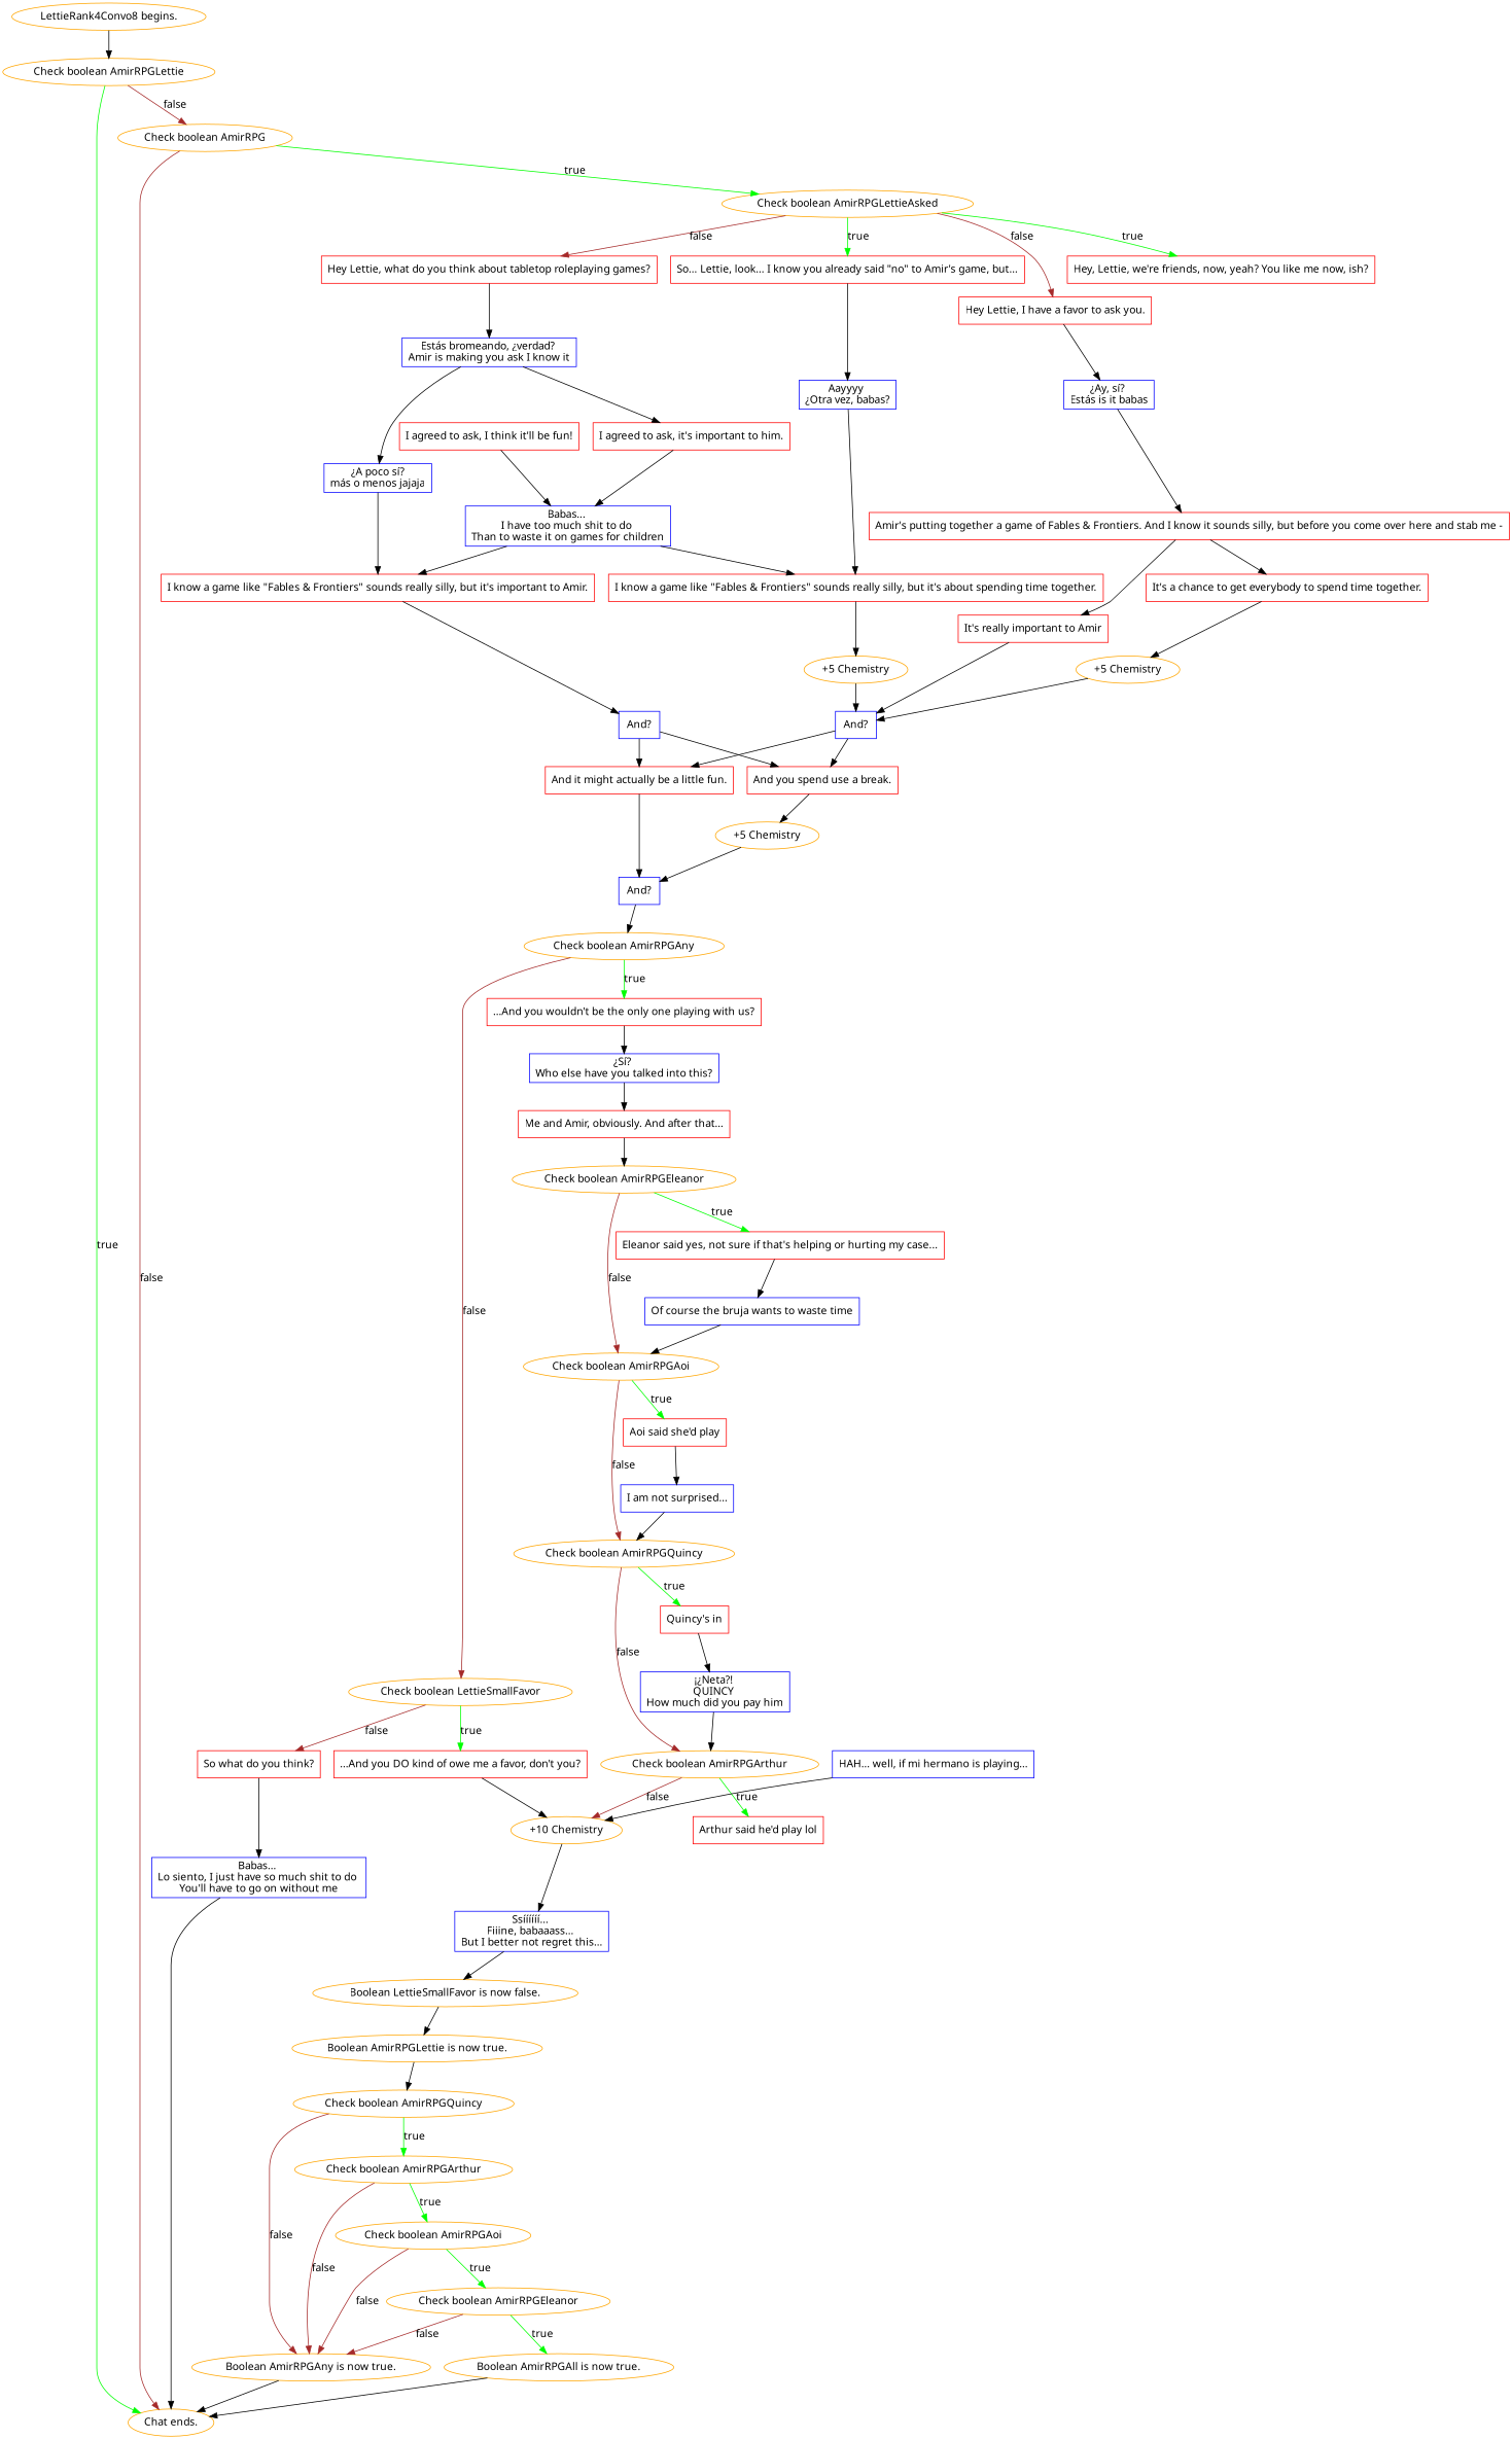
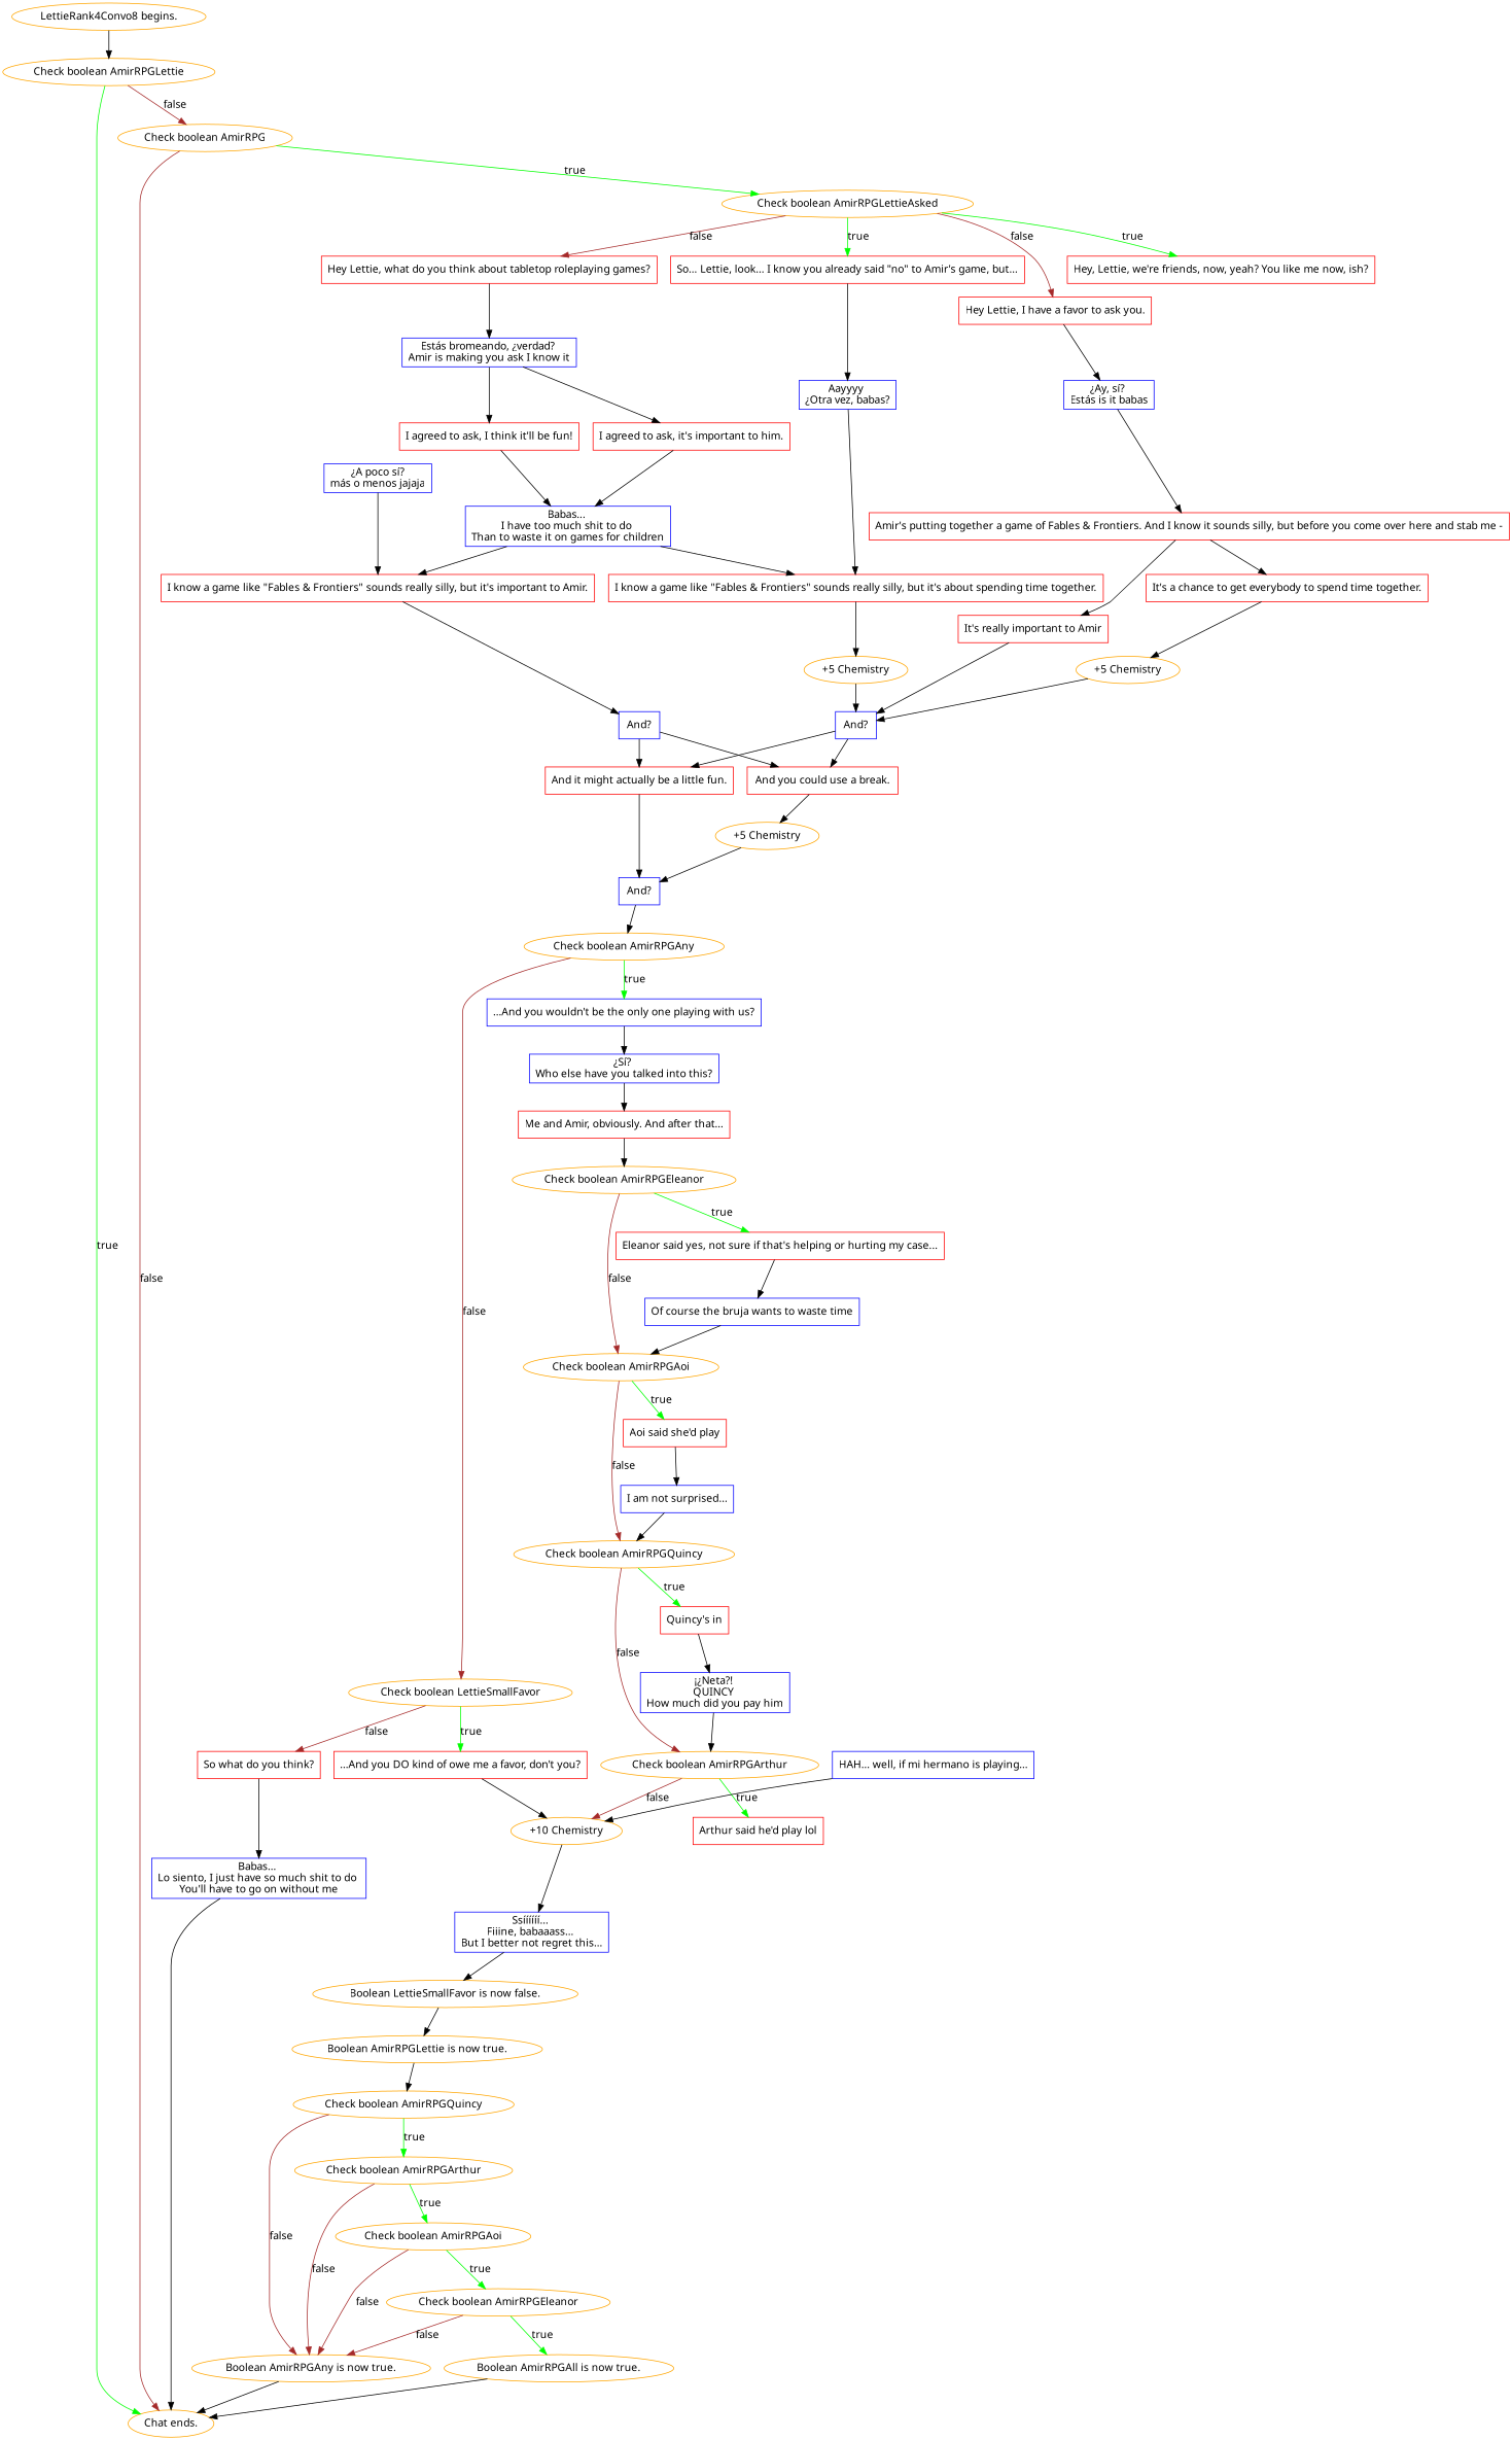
  digraph {
    fontname="Noto Sans"
    node [color=orange fontname="Noto Sans" shape=box]
    edge [fontname="Noto Sans"]
    "LettieRank4Convo8 begins." [shape=""]
    n2 [label="Check boolean AmirRPGLettie" shape=""]
    "Chat ends." [shape=""]
    n4 [label="Check boolean AmirRPG" shape=""]
    n5 [label="Check boolean AmirRPGLettieAsked" shape=""]
    n6 [color=red label="So... Lettie, look... I know you already said \"no\" to Amir's game, but..."]
    n7 [color=red label="Hey, Lettie, we're friends, now, yeah? You like me now, ish?"]
    n8 [color=red label="Hey Lettie, what do you think about tabletop roleplaying games?"]
    n9 [color=red label="Hey Lettie, I have a favor to ask you."]
    n10 [color=blue label="Aayyyy \n¿Otra vez, babas?"]
    n11 [color=blue label="Estás bromeando, ¿verdad? \nAmir is making you ask I know it"]
    n12 [color=blue label="¿Ay, sí? \nEstás is it babas"]
    n13 [color=red label="I know a game like \"Fables & Frontiers\" sounds really silly, but it's about spending time together."]
    n14 [color=blue label="¿A poco sí?\nmás o menos jajaja"]
    n15 [color=red label="I know a game like \"Fables & Frontiers\" sounds really silly, but it's important to Amir."]
    n16 [color=red label="I agreed to ask, I think it'll be fun!"]
    n17 [color=red label="I agreed to ask, it's important to him."]
    n18 [color=red label="Amir's putting together a game of Fables & Frontiers. And I know it sounds silly, but before you come over here and stab me -"]
    n19 [label="+5 Chemistry" shape=""]
    n20 [color=blue label="And?"]
    n21 [color=blue label="Babas... \nI have too much shit to do \nThan to waste it on games for children"]
    n22 [color=red label="It's a chance to get everybody to spend time together."]
    n23 [color=red label="It's really important to Amir"]
    n24 [color=blue label="And?"]
    n25 [color=red label="And it might actually be a little fun."]
-   n26 [color=red label="And you spend use a break."]
+   n26 [color=red label="And you could use a break."]
    n27 [label="+5 Chemistry" shape=""]
    n28 [color=blue label="And?"]
    n29 [label="+5 Chemistry" shape=""]
    n30 [label="Check boolean AmirRPGAny" shape=""]
-   n31 [color=red label="...And you wouldn't be the only one playing with us?"]
+   n31 [color=blue label="...And you wouldn't be the only one playing with us?"]
    n32 [label="Check boolean LettieSmallFavor" shape=""]
    n33 [color=blue label="¿Sí? \nWho else have you talked into this?"]
    n34 [color=red label="...And you DO kind of owe me a favor, don't you?"]
    n35 [color=red label="So what do you think?"]
    n36 [color=red label="Me and Amir, obviously. And after that..."]
    n37 [label="+10 Chemistry" shape=""]
    n38 [color=blue label="Babas... \nLo siento, I just have so much shit to do \nYou'll have to go on without me"]
    n39 [label="Check boolean AmirRPGEleanor" shape=""]
    n40 [color=blue label="Ssíííííí... \nFiiine, babaaass... \nBut I better not regret this..."]
    n41 [color=red label="Eleanor said yes, not sure if that's helping or hurting my case..."]
    n42 [label="Check boolean AmirRPGAoi" shape=""]
    n43 [label="Boolean LettieSmallFavor is now false." shape=""]
    n44 [color=blue label="Of course the bruja wants to waste time"]
    n45 [color=red label="Aoi said she'd play"]
    n46 [label="Check boolean AmirRPGQuincy" shape=""]
    n47 [label="Boolean AmirRPGLettie is now true." shape=""]
    n48 [color=blue label="I am not surprised..."]
    n49 [color=red label="Quincy's in"]
    n50 [label="Check boolean AmirRPGArthur" shape=""]
    n51 [label="Check boolean AmirRPGQuincy" shape=""]
    n52 [color=blue label="¡¿Neta?! \nQUINCY \nHow much did you pay him"]
    n53 [color=red label="Arthur said he'd play lol"]
    n54 [label="Check boolean AmirRPGArthur" shape=""]
    n55 [label="Boolean AmirRPGAny is now true." shape=""]
    n56 [label="Check boolean AmirRPGAoi" shape=""]
    n57 [color=blue label="HAH... well, if mi hermano is playing..."]
    n58 [label="Check boolean AmirRPGEleanor" shape=""]
    n59 [label="Boolean AmirRPGAll is now true." shape=""]
    "LettieRank4Convo8 begins." -> n2
    n2 -> "Chat ends." [color=green label=true]
    n2 -> n4 [color=brown label=false]
    n4 -> "Chat ends." [color=brown label=false]
    n4 -> n5 [color=green label=true]
    n5 -> n6 [color=green label=true]
    n5 -> n7 [color=green label=true]
    n5 -> n8 [color=brown label=false]
    n5 -> n9 [color=brown label=false]
    n6 -> n10
    n8 -> n11
    n9 -> n12
    n10 -> n13
-   n11 -> n14
+   n11 -> n16
    n11 -> n17
    n12 -> n18
    n13 -> n19
    n14 -> n15
    n15 -> n20
    n16 -> n21
    n17 -> n21
    n18 -> n22
    n18 -> n23
    n19 -> n24
    n20 -> n25
    n20 -> n26
    n21 -> n13
    n21 -> n15
    n22 -> n27
    n23 -> n24
    n24 -> n25
    n24 -> n26
    n25 -> n28
    n26 -> n29
    n27 -> n24
    n28 -> n30
    n29 -> n28
    n30 -> n31 [color=green label=true]
    n30 -> n32 [color=brown label=false]
    n31 -> n33
    n32 -> n34 [color=green label=true]
    n32 -> n35 [color=brown label=false]
    n33 -> n36
    n34 -> n37
    n35 -> n38
    n36 -> n39
    n37 -> n40
    n38 -> "Chat ends."
    n39 -> n41 [color=green label=true]
    n39 -> n42 [color=brown label=false]
    n40 -> n43
    n41 -> n44
    n42 -> n45 [color=green label=true]
    n42 -> n46 [color=brown label=false]
    n43 -> n47
    n44 -> n42
    n45 -> n48
    n46 -> n49 [color=green label=true]
    n46 -> n50 [color=brown label=false]
    n47 -> n51
    n48 -> n46
    n49 -> n52
    n50 -> n37 [color=brown label=false]
    n50 -> n53 [color=green label=true]
    n51 -> n54 [color=green label=true]
    n51 -> n55 [color=brown label=false]
    n52 -> n50
    n54 -> n55 [color=brown label=false]
    n54 -> n56 [color=green label=true]
    n55 -> "Chat ends."
    n56 -> n55 [color=brown label=false]
    n56 -> n58 [color=green label=true]
    n57 -> n37
    n58 -> n55 [color=brown label=false]
    n58 -> n59 [color=green label=true]
    n59 -> "Chat ends."
  }
